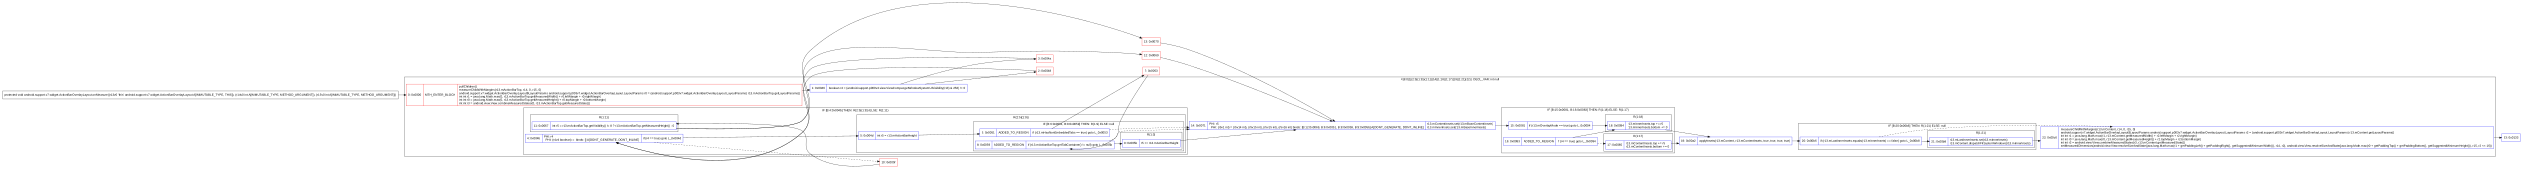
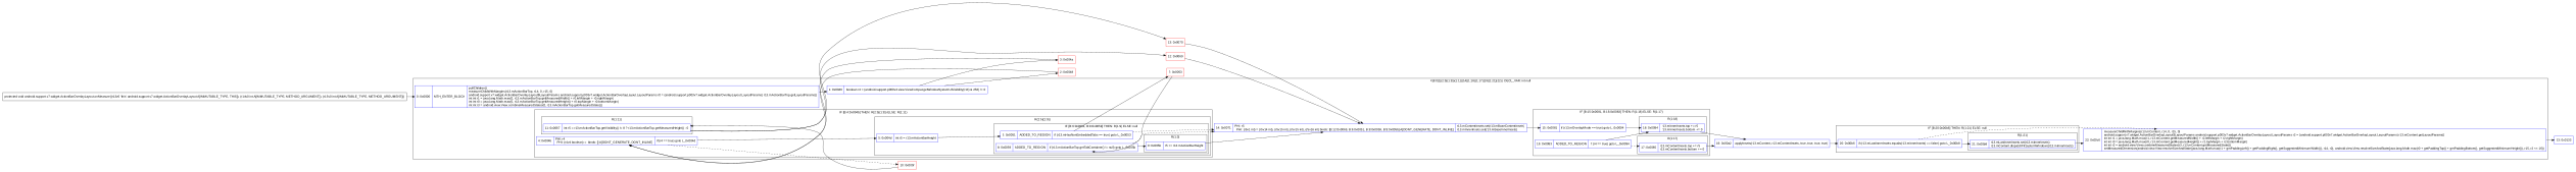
  digraph {
    fontname="Liberation Sans"
    rankdir=LR
    node [color=blue fontname="Liberation Sans" shape=record]
    edge [fontname="Liberation Sans"]
    n1 [label="{9\:\ 0x005b|r5 += r13.mActionBarHeight\l}"]
    n2 [label="{6\:\ 0x0051|ADDED_TO_REGION\l|if (r13.mHasNonEmbeddedTabs == true) goto L_0x0053\l}"]
    n3 [label="{8\:\ 0x0059|ADDED_TO_REGION\l|if (r13.mActionBarTop.getTabContainer() != null) goto L_0x005b\l}"]
    n4 [label="{5\:\ 0x004d|int r5 = r13.mActionBarHeight\l}"]
    n5 [label="{11\:\ 0x0067|int r5 = r13.mActionBarTop.getVisibility() != 8 ? r13.mActionBarTop.getMeasuredHeight() : 0\l}"]
    n6 [label="{4\:\ 0x004b|PHI: r4 \l  PHI: (r4v4 boolean) =  binds: [] A[DONT_GENERATE, DONT_INLINE]\l|if (r4 == true) goto L_0x004d\l}"]
    n7 [label="{18\:\ 0x0094|r13.mInnerInsets.top += r5\lr13.mInnerInsets.bottom += 0\l}"]
    n8 [label="{17\:\ 0x0085|r13.mContentInsets.top += r5\lr13.mContentInsets.bottom += 0\l}"]
    n9 [label="{15\:\ 0x0081|if (r13.mOverlayMode == true) goto L_0x0094\l}"]
    n10 [label="{16\:\ 0x0083|ADDED_TO_REGION\l|if (r4 == true) goto L_0x0094\l}"]
    n11 [label="{21\:\ 0x00b8|r13.mLastInnerInsets.set(r13.mInnerInsets)\lr13.mContent.dispatchFitSystemWindows(r13.mInnerInsets)\l}"]
    n12 [label="{20\:\ 0x00b6|if (r13.mLastInnerInsets.equals(r13.mInnerInsets) == false) goto L_0x00b8\l}"]
-   n13 [color=red label="{0\:\ 0x0000|MTH_ENTER_BLOCK\l|pullChildren()\lmeasureChildWithMargins(r13.mActionBarTop, r14, 0, r15, 0)\landroid.support.v7.widget.ActionBarOverlayLayout$LayoutParams android.support.p003v7.widget.ActionBarOverlayLayout.LayoutParams r0 = (android.support.p003v7.widget.ActionBarOverlayLayout.LayoutParams) r13.mActionBarTop.getLayoutParams()\lint int r1 = java.lang.Math.max(0, r13.mActionBarTop.getMeasuredWidth() + r0.leftMargin + r0.rightMargin)\lint int r0 = java.lang.Math.max(0, r13.mActionBarTop.getMeasuredHeight() + r0.topMargin + r0.bottomMargin)\lint int r3 = android.view.View.combineMeasuredStates(0, r13.mActionBarTop.getMeasuredState())\l}"]
+   n13 [label="{0\:\ 0x0000|MTH_ENTER_BLOCK\l|pullChildren()\lmeasureChildWithMargins(r13.mActionBarTop, r14, 0, r15, 0)\landroid.support.v7.widget.ActionBarOverlayLayout$LayoutParams android.support.p003v7.widget.ActionBarOverlayLayout.LayoutParams r0 = (android.support.p003v7.widget.ActionBarOverlayLayout.LayoutParams) r13.mActionBarTop.getLayoutParams()\lint int r1 = java.lang.Math.max(0, r13.mActionBarTop.getMeasuredWidth() + r0.leftMargin + r0.rightMargin)\lint int r0 = java.lang.Math.max(0, r13.mActionBarTop.getMeasuredHeight() + r0.topMargin + r0.bottomMargin)\lint int r3 = android.view.View.combineMeasuredStates(0, r13.mActionBarTop.getMeasuredState())\l}"]
    n14 [label="{1\:\ 0x0046|boolean r4 = (android.support.p000v4.view.ViewCompat.getWindowSystemUiVisibility(r13) & 256) != 0\l}"]
    n15 [label="{14\:\ 0x0071|PHI: r5 \l  PHI: (r5v1 int) = (r5v14 int), (r5v15 int), (r5v15 int), (r5v16 int) binds: [B:12:0x0069, B:6:0x0051, B:8:0x0059, B:9:0x005b] A[DONT_GENERATE, DONT_INLINE]\l|r13.mContentInsets.set(r13.mBaseContentInsets)\lr13.mInnerInsets.set(r13.mBaseInnerInsets)\l}"]
    n16 [label="{19\:\ 0x00a2|applyInsets(r13.mContent, r13.mContentInsets, true, true, true, true)\l}"]
    n17 [label="{22\:\ 0x00c6|measureChildWithMargins(r13.mContent, r14, 0, r15, 0)\landroid.support.v7.widget.ActionBarOverlayLayout$LayoutParams android.support.p003v7.widget.ActionBarOverlayLayout.LayoutParams r2 = (android.support.p003v7.widget.ActionBarOverlayLayout.LayoutParams) r13.mContent.getLayoutParams()\lint int r1 = java.lang.Math.max(r1, r13.mContent.getMeasuredWidth() + r2.leftMargin + r2.rightMargin)\lint int r0 = java.lang.Math.max(r0, r13.mContent.getMeasuredHeight() + r2.topMargin + r2.bottomMargin)\lint int r2 = android.view.View.combineMeasuredStates(r3, r13.mContent.getMeasuredState())\lsetMeasuredDimension(android.view.View.resolveSizeAndState(java.lang.Math.max(r1 + getPaddingLeft() + getPaddingRight(), getSuggestedMinimumWidth()), r14, r2), android.view.View.resolveSizeAndState(java.lang.Math.max(r0 + getPaddingTop() + getPaddingBottom(), getSuggestedMinimumHeight()), r15, r2 \<\< 16))\l}"]
    n18 [color=red label="{7\:\ 0x0053}"]
    n19 [color=red label="{12\:\ 0x0069}"]
    n20 [color=red label="{13\:\ 0x0070}"]
    n21 [color=red label="{10\:\ 0x005f}"]
    n22 [color=red label="{2\:\ 0x0048}"]
    n23 [color=red label="{3\:\ 0x004a}"]
    n24 [label="{23\:\ 0x0133}"]
    n25 [label="{protected void android.support.v7.widget.ActionBarOverlayLayout.onMeasure((r13v0 'this' android.support.v7.widget.ActionBarOverlayLayout A[IMMUTABLE_TYPE, THIS]), (r14v0 int A[IMMUTABLE_TYPE, METHOD_ARGUMENT]), (r15v0 int A[IMMUTABLE_TYPE, METHOD_ARGUMENT])) }" color=""]
    subgraph cluster_1 {
      label="R(8:0|1|(2:5|(1:9))(1:11)|14|(1:18)(1:17)|19|(1:21)|22) | DECL_VAR: int null\l"
      n13
      n14
      n15
      n16
      n17
      subgraph cluster_2 {
        label="IF [B:4:0x004b] THEN: R(2:5|(1:9)) ELSE: R(1:11)"
        n6
        subgraph cluster_3 {
          label="R(2:5|(1:9))"
          n4
          subgraph cluster_4 {
            label="IF [B:6:0x0051, B:8:0x0059] THEN: R(1:9) ELSE: null"
            n2
            n3
            subgraph cluster_5 {
              label="R(1:3)"
              n1
            }
          }
        }
        subgraph cluster_6 {
          label="R(1:11)"
          n5
        }
      }
      subgraph cluster_7 {
        label="IF [B:15:0x0081, B:16:0x0083] THEN: R(1:18) ELSE: R(1:17)"
        n9
        n10
        subgraph cluster_8 {
          label="R(1:18)"
          n7
        }
        subgraph cluster_9 {
          label="R(1:17)"
          n8
        }
      }
      subgraph cluster_10 {
        label="IF [B:20:0x00b6] THEN: R(1:21) ELSE: null"
        n12
        subgraph cluster_11 {
          label="R(1:21)"
          n11
        }
      }
    }
    n1 -> n15
    n2 -> n15 [style=dashed]
    n2 -> n18
    n3 -> n1
    n3 -> n15 [style=dashed]
    n4 -> n2
    n5 -> n19
    n5 -> n20
    n6 -> n4
    n6 -> n21 [style=dashed]
    n7 -> n16
    n8 -> n16
    n9 -> n7
    n10 -> n7
    n10 -> n8 [style=dashed]
    n11 -> n17
    n12 -> n11
    n12 -> n17 [style=dashed]
    n13 -> n14
    n14 -> n22
    n14 -> n23
    n15 -> n9
    n16 -> n12
    n17 -> n24
    n18 -> n3
    n19 -> n15
    n20 -> n15
    n21 -> n5
    n22 -> n6
    n23 -> n6
    n25 -> n13
  }
